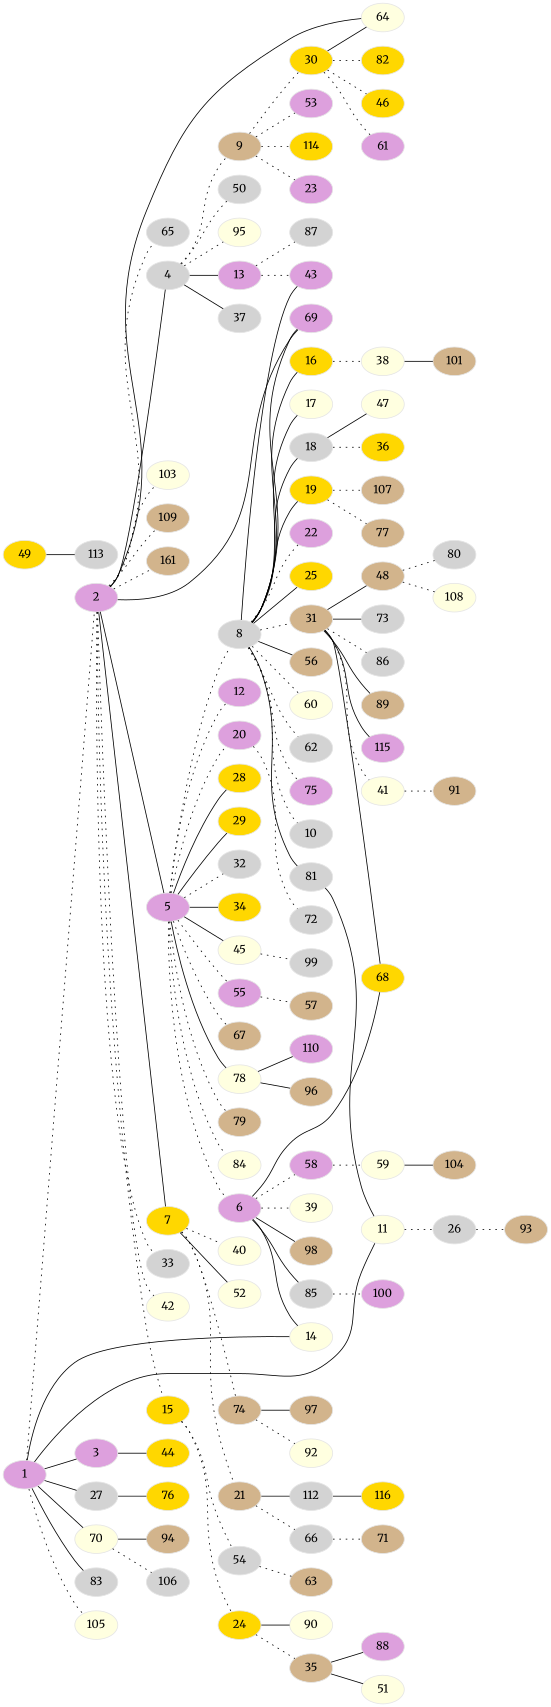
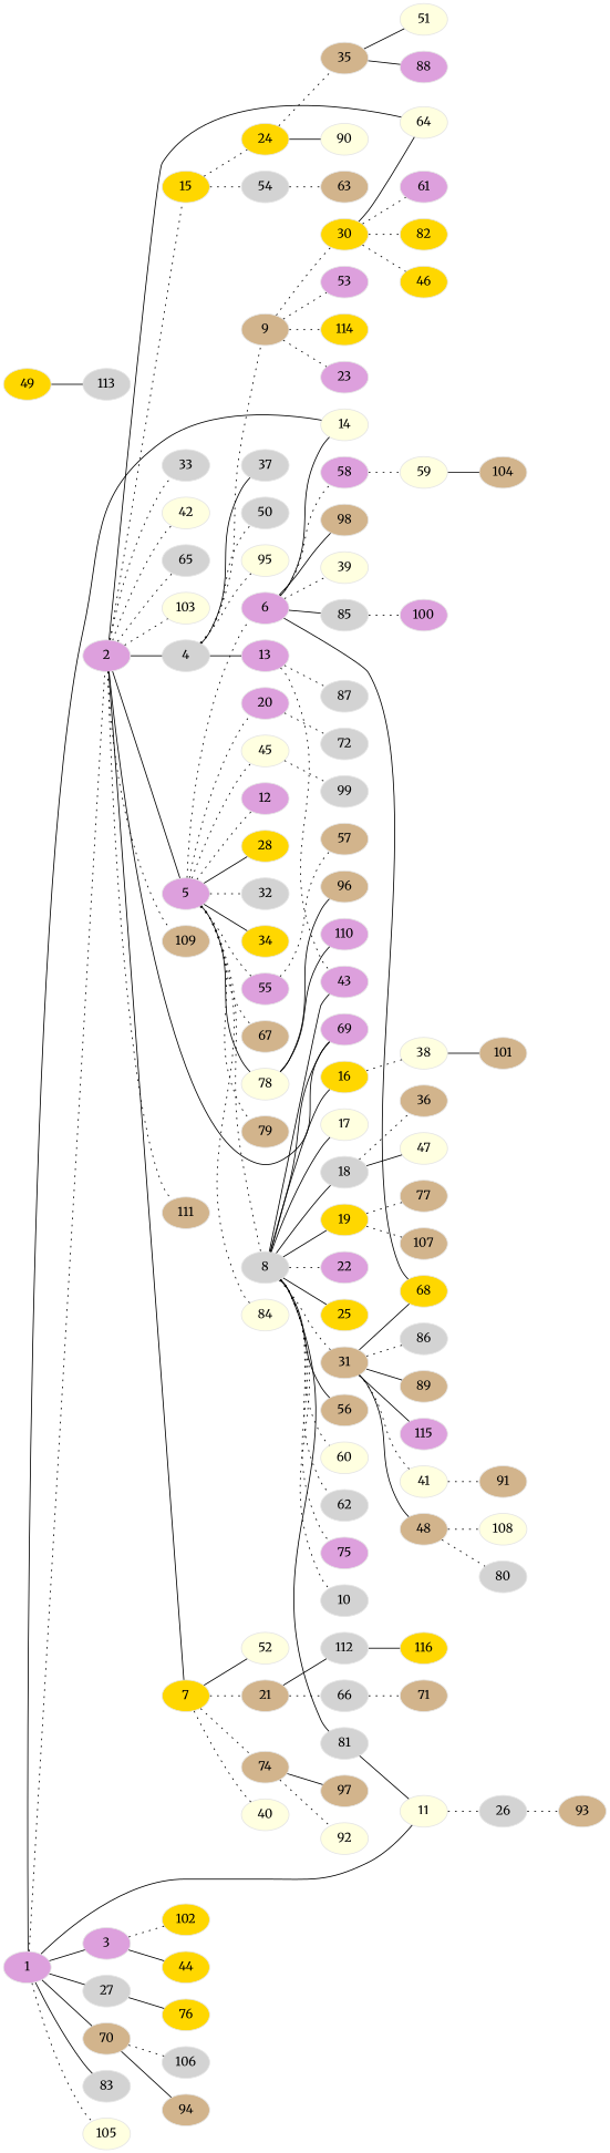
  graph {
    fontname=Merriweather
    rankdir=LR
    node [color=gray90 fillcolor=tan fontname=Merriweather style=filled]
    edge [fontname=Merriweather style=dotted]
    1 [fillcolor=plum]
    2 [fillcolor=plum]
    3 [fillcolor=plum]
    11 [fillcolor=lightyellow]
    14 [fillcolor=lightyellow]
    27 [fillcolor=lightgrey]
-   70 [fillcolor=lightyellow]
+   70
    83 [fillcolor=lightgrey]
    105 [fillcolor=lightyellow]
    4 [fillcolor=lightgrey]
    5 [fillcolor=plum]
    7 [fillcolor=gold]
    15 [fillcolor=gold]
    33 [fillcolor=lightgrey]
    42 [fillcolor=lightyellow]
    64 [fillcolor=lightyellow]
    65 [fillcolor=lightgrey]
    69 [fillcolor=plum]
    103 [fillcolor=lightyellow]
    109
-   111 [label=161]
+   111
    44 [fillcolor=gold]
+   102 [fillcolor=gold]
    26 [fillcolor=lightgrey]
    76 [fillcolor=gold]
    94
    106 [fillcolor=lightgrey]
    9
    13 [fillcolor=plum]
    37 [fillcolor=lightgrey]
    50 [fillcolor=lightgrey]
    95 [fillcolor=lightyellow]
    6 [fillcolor=plum]
    8 [fillcolor=lightgrey]
    12 [fillcolor=plum]
    20 [fillcolor=plum]
    28 [fillcolor=gold]
-   29 [fillcolor=gold]
    32 [fillcolor=lightgrey]
    34 [fillcolor=gold]
    45 [fillcolor=lightyellow]
    55 [fillcolor=plum]
    67
    78 [fillcolor=lightyellow]
    79
    84 [fillcolor=lightyellow]
    21
    40 [fillcolor=lightyellow]
    52 [fillcolor=lightyellow]
    74
    24 [fillcolor=gold]
    54 [fillcolor=lightgrey]
    23 [fillcolor=plum]
    30 [fillcolor=gold]
    53 [fillcolor=plum]
    114 [fillcolor=gold]
    43 [fillcolor=plum]
    87 [fillcolor=lightgrey]
    39 [fillcolor=lightyellow]
    58 [fillcolor=plum]
    68 [fillcolor=gold]
    85 [fillcolor=lightgrey]
    98
    10 [fillcolor=lightgrey]
    16 [fillcolor=gold]
    17 [fillcolor=lightyellow]
    18 [fillcolor=lightgrey]
    19 [fillcolor=gold]
    22 [fillcolor=plum]
    25 [fillcolor=gold]
    31
    56
    60 [fillcolor=lightyellow]
    62 [fillcolor=lightgrey]
    75 [fillcolor=plum]
    81 [fillcolor=lightgrey]
    72 [fillcolor=lightgrey]
    99 [fillcolor=lightgrey]
    49 [fillcolor=gold]
    113 [fillcolor=lightgrey]
    57
    96
    110 [fillcolor=plum]
    59 [fillcolor=lightyellow]
    100 [fillcolor=plum]
    66 [fillcolor=lightgrey]
    112 [fillcolor=lightgrey]
    92 [fillcolor=lightyellow]
    97
    38 [fillcolor=lightyellow]
-   36 [fillcolor=gold]
+   36
    47 [fillcolor=lightyellow]
    77
    107
    41 [fillcolor=lightyellow]
    48
-   73 [fillcolor=lightgrey]
    86 [fillcolor=lightgrey]
    89
    115 [fillcolor=plum]
    46 [fillcolor=gold]
    61 [fillcolor=plum]
    82 [fillcolor=gold]
    93
    35
    90 [fillcolor=lightyellow]
    63
    101
    71
    116 [fillcolor=gold]
    51 [fillcolor=lightyellow]
    88 [fillcolor=plum]
    91
    80 [fillcolor=lightgrey]
    108 [fillcolor=lightyellow]
    104
    1 -- 2
    1 -- 3 [style=solid]
    1 -- 11 [style=solid]
    1 -- 14 [style=solid]
    1 -- 27 [style=solid]
    1 -- 70 [style=solid]
    1 -- 83 [style=solid]
    1 -- 105
    2 -- 4 [style=solid]
    2 -- 5 [style=solid]
    2 -- 7 [style=solid]
    2 -- 15
    2 -- 33
    2 -- 42
    2 -- 64 [style=solid]
    2 -- 65
    2 -- 69 [style=solid]
    2 -- 103
    2 -- 109
    2 -- 111
    3 -- 44 [style=solid]
+   3 -- 102
    11 -- 26
    27 -- 76 [style=solid]
    70 -- 94 [style=solid]
    70 -- 106
    4 -- 9
    4 -- 13 [style=solid]
    4 -- 37 [style=solid]
    4 -- 50
    4 -- 95
    5 -- 6
    5 -- 8
    5 -- 12
    5 -- 20
    5 -- 28 [style=solid]
-   5 -- 29 [style=solid]
    5 -- 32
    5 -- 34 [style=solid]
-   5 -- 45 [style=solid]
+   5 -- 45
    5 -- 55
    5 -- 67
    5 -- 78 [style=solid]
    5 -- 79
    5 -- 84
    7 -- 21
    7 -- 40
    7 -- 52 [style=solid]
    7 -- 74
    15 -- 24
    15 -- 54
    26 -- 93
    9 -- 23
    9 -- 30
    9 -- 53
    9 -- 114
    13 -- 43
    13 -- 87
    6 -- 14 [style=solid]
    6 -- 39
    6 -- 58
    6 -- 68 [style=solid]
    6 -- 85 [style=solid]
    6 -- 98 [style=solid]
    8 -- 69 [style=solid]
    8 -- 43 [style=solid]
    8 -- 10
    8 -- 16 [style=solid]
    8 -- 17 [style=solid]
    8 -- 18 [style=solid]
    8 -- 19 [style=solid]
    8 -- 22
    8 -- 25 [style=solid]
    8 -- 31
    8 -- 56 [style=solid]
    8 -- 60
    8 -- 62
    8 -- 75
    8 -- 81 [style=solid]
    20 -- 72
    45 -- 99
    55 -- 57
    78 -- 96 [style=solid]
    78 -- 110 [style=solid]
    21 -- 66
    21 -- 112 [style=solid]
    74 -- 92
    74 -- 97 [style=solid]
    24 -- 35
    24 -- 90 [style=solid]
    54 -- 63
    30 -- 64 [style=solid]
    30 -- 46
    30 -- 61
    30 -- 82
    58 -- 59
    85 -- 100
    16 -- 38
    18 -- 36
    18 -- 47 [style=solid]
    19 -- 77
    19 -- 107
    31 -- 68 [style=solid]
    31 -- 41
    31 -- 48 [style=solid]
-   31 -- 73 [style=solid]
    31 -- 86
    31 -- 89 [style=solid]
    31 -- 115 [style=solid]
    81 -- 11 [style=solid]
    49 -- 113 [style=solid]
    59 -- 104 [style=solid]
    66 -- 71
    112 -- 116 [style=solid]
    38 -- 101 [style=solid]
    41 -- 91
    48 -- 80
    48 -- 108
    35 -- 51 [style=solid]
    35 -- 88 [style=solid]
  }
